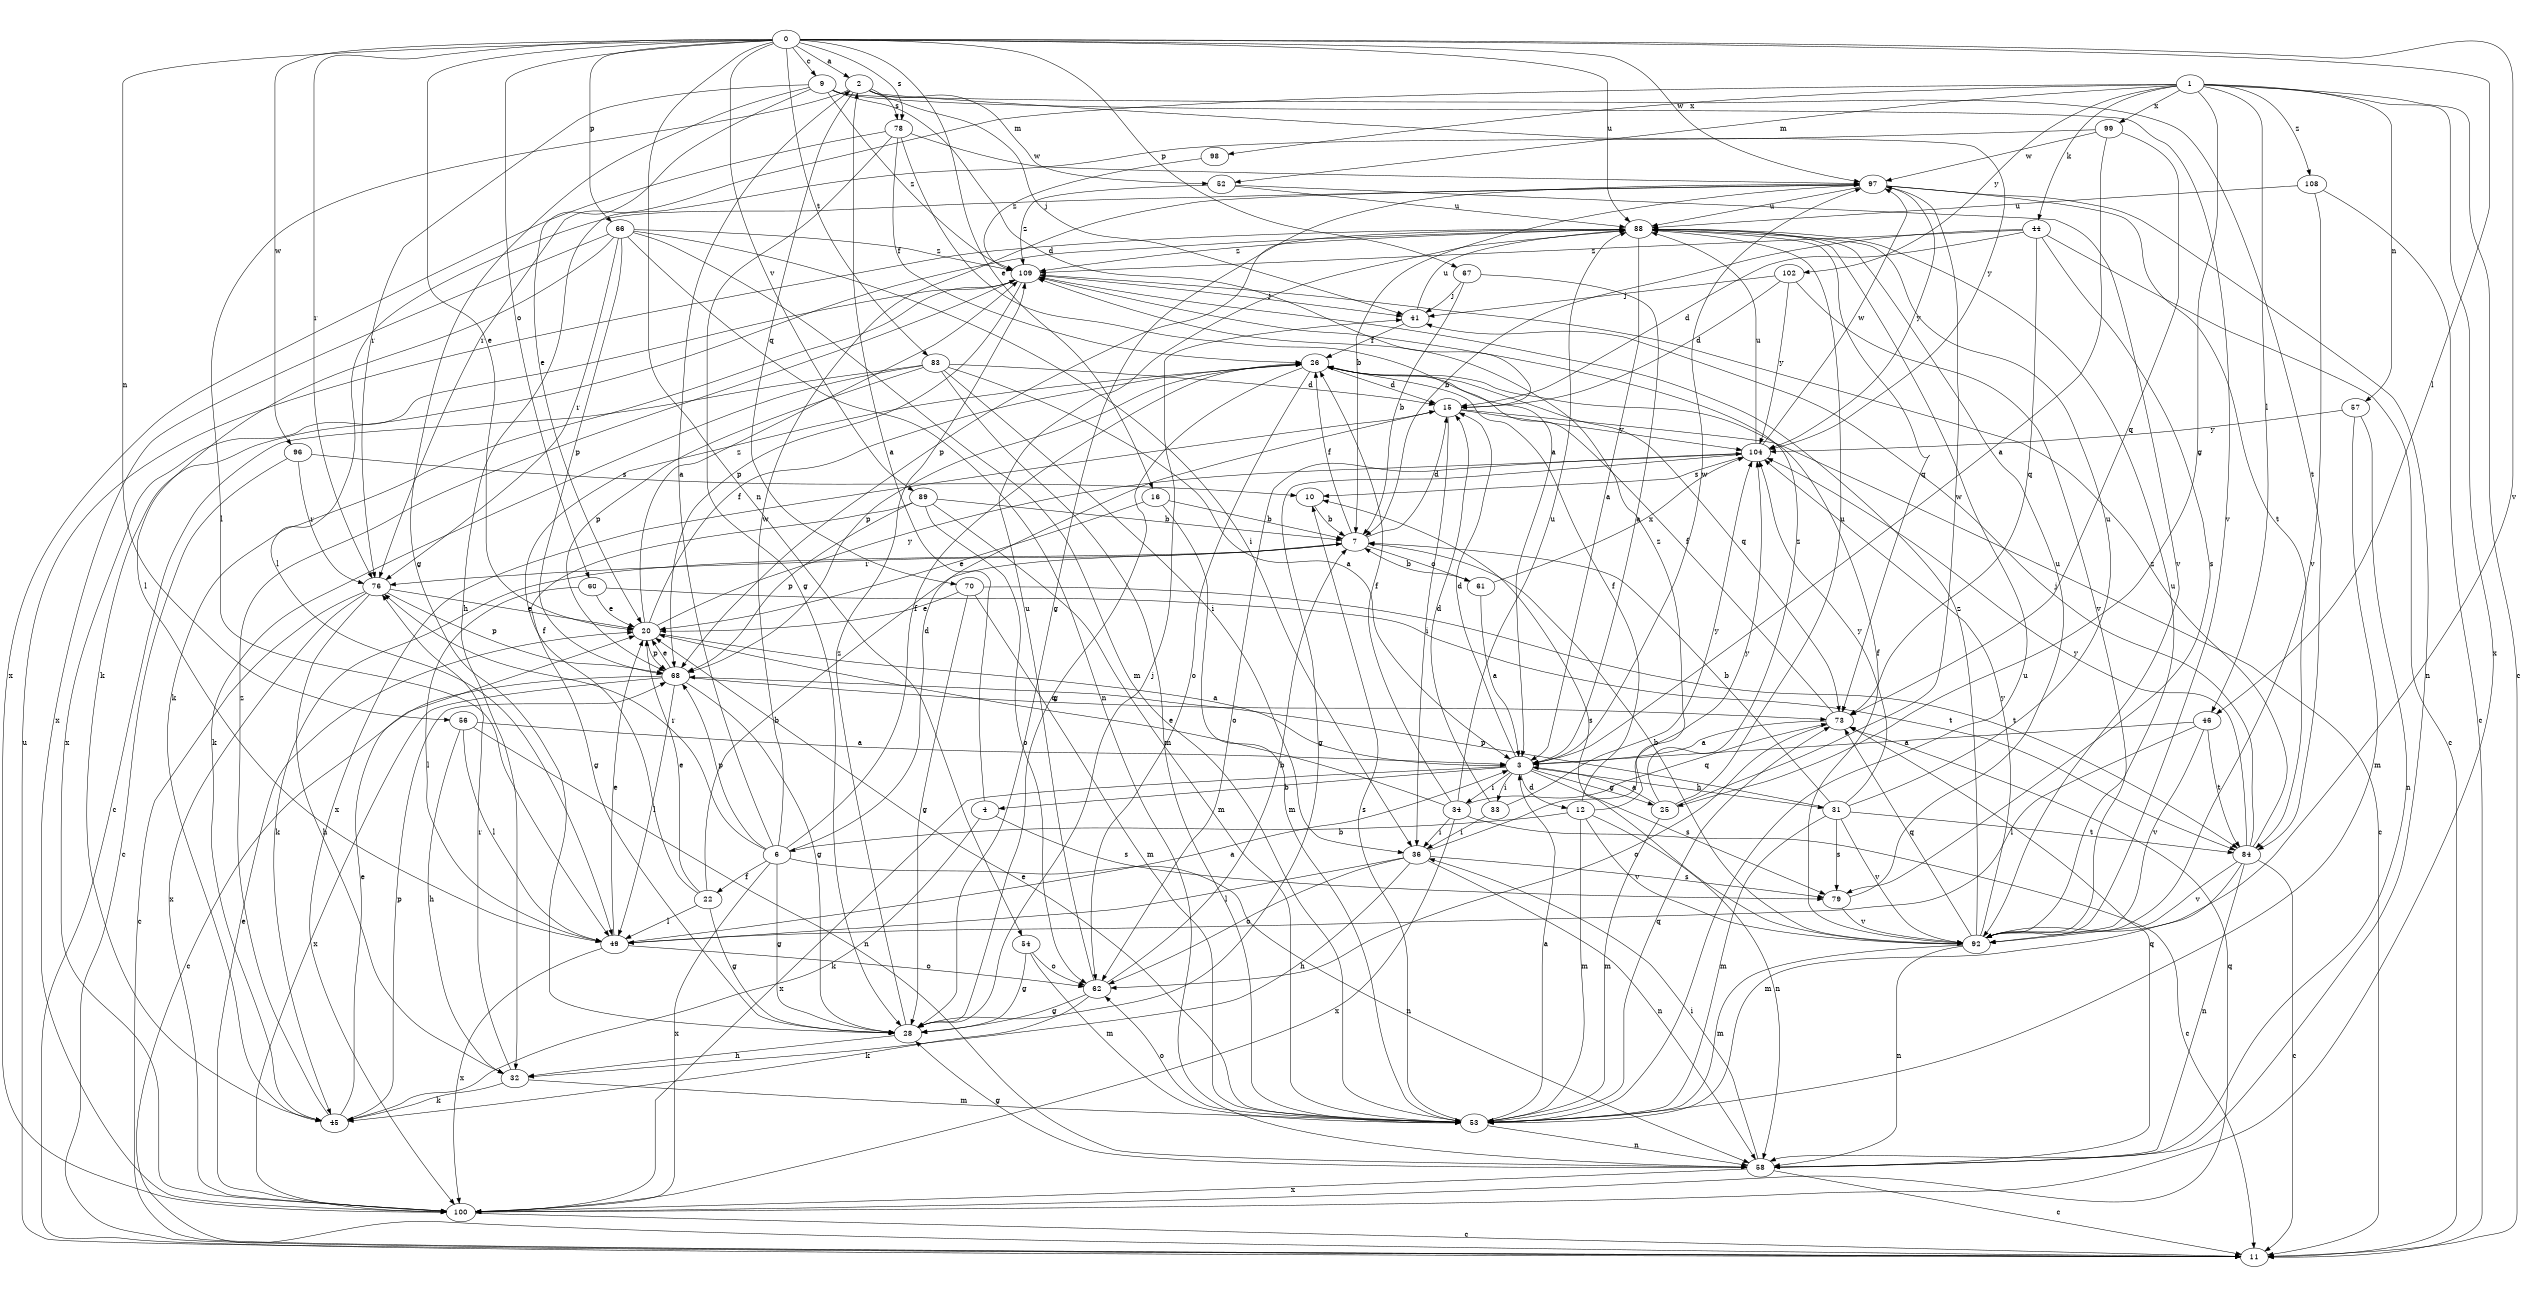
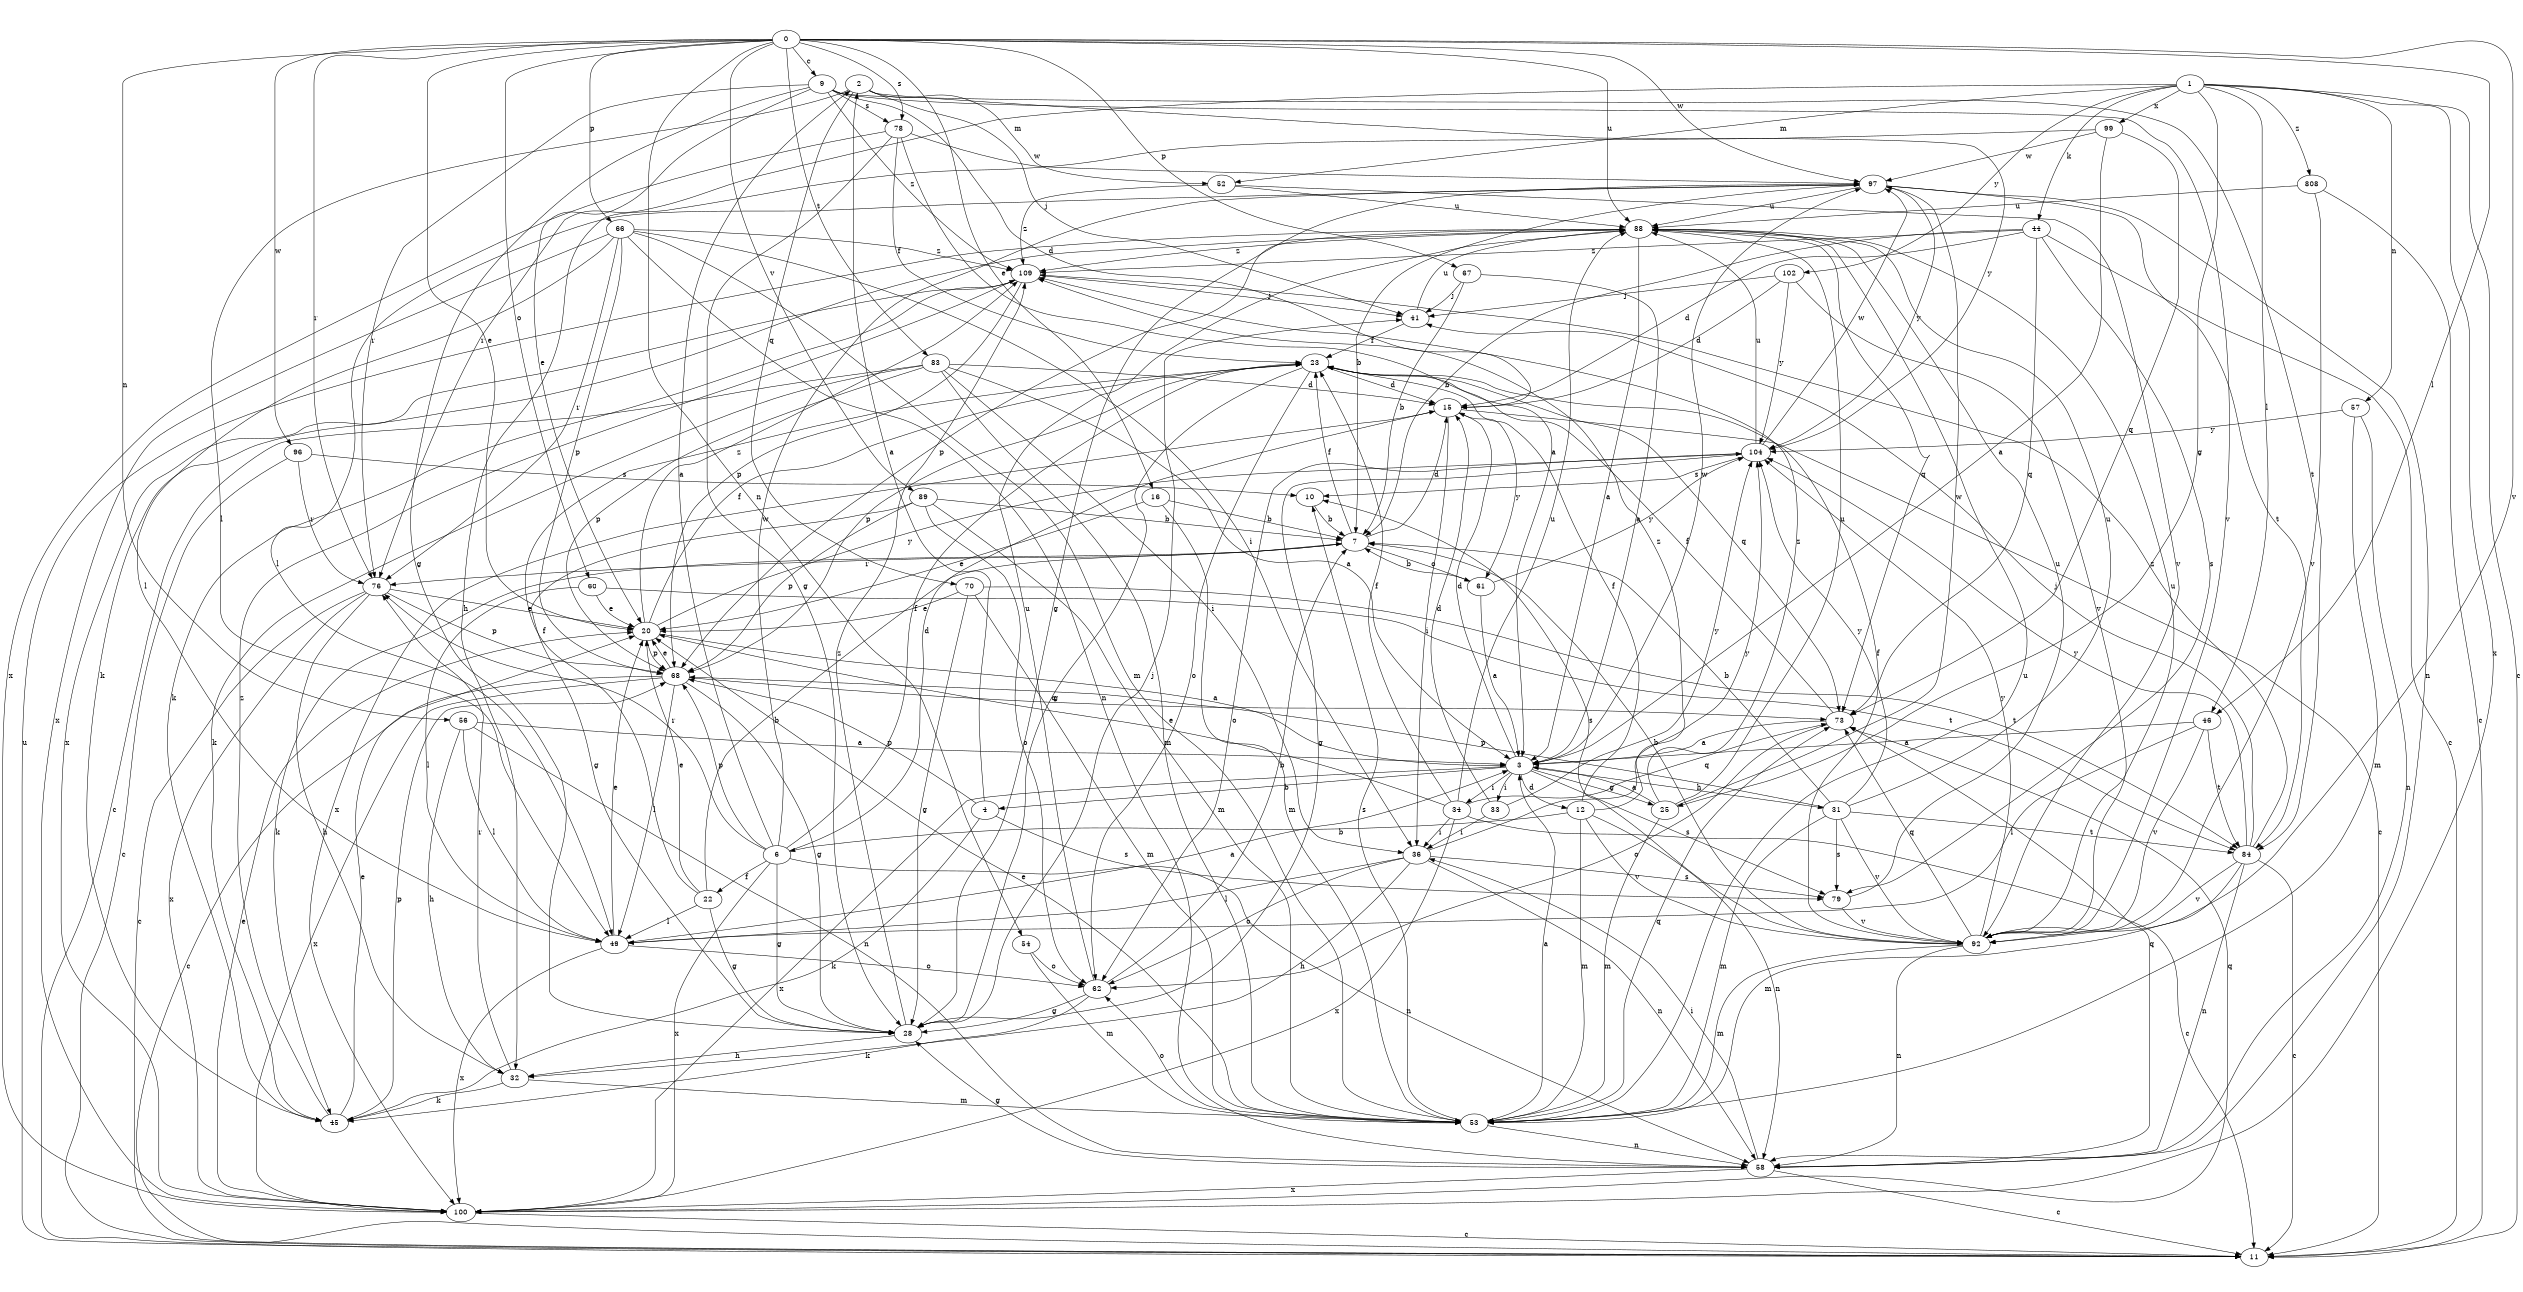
  strict digraph {
    0
    2
    9
    16
    20
    46
    54
    56
    60
    66
    67
    76
    78
    83
    88
    89
    92
    96
    97
    52
    41
    49
    70
    104
    15
    28
    84
    109
    7
    53
    3
    68
-   23 [label=26]
+   23
    62
    58
    32
    100
    36
    11
    45
    73
    n42 [label=10]
    1
    25
    44
    57
-   98
    99
    102
-   108
+   108 [label=808]
    79
    4
    12
    31
    33
    34
    6
    22
    61
-   0 -> 2 [label=a]
    0 -> 9 [label=c]
    0 -> 16 [label=e]
    0 -> 20 [label=e]
    0 -> 46 [label=l]
    0 -> 54 [label=n]
    0 -> 56 [label=n]
    0 -> 60 [label=o]
    0 -> 66 [label=p]
    0 -> 67 [label=p]
    0 -> 76 [label=r]
    0 -> 78 [label=s]
    0 -> 83 [label=t]
    0 -> 88 [label=u]
    0 -> 89 [label=v]
    0 -> 92 [label=v]
    0 -> 96 [label=w]
    0 -> 97 [label=w]
-   2 -> 78 [label=s]
+   9 -> 78 [label=s]
    2 -> 52 [label=m]
    2 -> 41 [label=j]
    2 -> 49 [label=l]
    2 -> 70 [label=q]
    2 -> 104 [label=y]
    9 -> 20 [label=e]
    9 -> 76 [label=r]
    9 -> 92 [label=v]
    9 -> 15 [label=d]
    9 -> 28 [label=g]
    9 -> 84 [label=t]
    9 -> 109 [label=z]
    16 -> 20 [label=e]
    16 -> 7 [label=b]
    16 -> 53 [label=m]
    20 -> 104 [label=y]
    20 -> 109 [label=z]
    20 -> 3 [label=a]
    20 -> 68 [label=p]
    20 -> 23 [label=f]
    46 -> 92 [label=v]
    46 -> 49 [label=l]
    46 -> 84 [label=t]
    46 -> 3 [label=a]
-   54 -> 28 [label=g]
    54 -> 53 [label=m]
    54 -> 62 [label=o]
    56 -> 49 [label=l]
    56 -> 3 [label=a]
    56 -> 58 [label=n]
    56 -> 32 [label=h]
    60 -> 20 [label=e]
    60 -> 49 [label=l]
    60 -> 84 [label=t]
    66 -> 76 [label=r]
    66 -> 49 [label=l]
    66 -> 109 [label=z]
    66 -> 53 [label=m]
    66 -> 68 [label=p]
    66 -> 58 [label=n]
    66 -> 100 [label=x]
    66 -> 36 [label=i]
    67 -> 41 [label=j]
    67 -> 7 [label=b]
    67 -> 3 [label=a]
    76 -> 20 [label=e]
    76 -> 68 [label=p]
    76 -> 32 [label=h]
    76 -> 100 [label=x]
    76 -> 11 [label=c]
    78 -> 97 [label=w]
    78 -> 28 [label=g]
    78 -> 3 [label=a]
    78 -> 23 [label=f]
    78 -> 100 [label=x]
    83 -> 15 [label=d]
    83 -> 53 [label=m]
    83 -> 3 [label=a]
    83 -> 68 [label=p]
    83 -> 36 [label=i]
    83 -> 11 [label=c]
    83 -> 45 [label=k]
    88 -> 109 [label=z]
    88 -> 3 [label=a]
    88 -> 68 [label=p]
    88 -> 45 [label=k]
    88 -> 73 [label=q]
    89 -> 28 [label=g]
    89 -> 7 [label=b]
    89 -> 53 [label=m]
    89 -> 68 [label=p]
    89 -> 62 [label=o]
    92 -> 88 [label=u]
    92 -> 104 [label=y]
-   92 -> 109 [label=z]
    92 -> 7 [label=b]
    92 -> 53 [label=m]
    92 -> 23 [label=f]
    92 -> 58 [label=n]
    92 -> 73 [label=q]
    92 -> n42 [label=s]
    96 -> 76 [label=r]
    96 -> 11 [label=c]
    96 -> n42 [label=s]
    97 -> 88 [label=u]
    97 -> 49 [label=l]
    97 -> 104 [label=y]
    97 -> 28 [label=g]
    97 -> 84 [label=t]
    97 -> 7 [label=b]
    97 -> 58 [label=n]
    52 -> 88 [label=u]
    52 -> 92 [label=v]
    52 -> 109 [label=z]
    41 -> 88 [label=u]
    41 -> 23 [label=f]
    49 -> 20 [label=e]
    49 -> 3 [label=a]
    49 -> 62 [label=o]
    49 -> 100 [label=x]
    70 -> 20 [label=e]
    70 -> 28 [label=g]
    70 -> 84 [label=t]
    70 -> 53 [label=m]
    104 -> 88 [label=u]
    104 -> 97 [label=w]
    104 -> 28 [label=g]
    104 -> 62 [label=o]
    104 -> n42 [label=s]
-   15 -> 104 [label=y]
+   15 -> 61 [label=y]
    15 -> 100 [label=x]
    15 -> 36 [label=i]
    15 -> 11 [label=c]
    28 -> 41 [label=j]
    28 -> 109 [label=z]
    28 -> 32 [label=h]
    84 -> 92 [label=v]
    84 -> 41 [label=j]
    84 -> 104 [label=y]
    84 -> 109 [label=z]
    84 -> 53 [label=m]
    84 -> 58 [label=n]
    84 -> 11 [label=c]
    109 -> 41 [label=j]
    109 -> 68 [label=p]
    109 -> 100 [label=x]
    109 -> 45 [label=k]
    7 -> 76 [label=r]
    7 -> 15 [label=d]
    7 -> 23 [label=f]
    7 -> 45 [label=k]
    7 -> 61 [label=o]
    53 -> 20 [label=e]
    53 -> 88 [label=u]
    53 -> 3 [label=a]
    53 -> 62 [label=o]
    53 -> 58 [label=n]
    53 -> 73 [label=q]
    53 -> n42 [label=s]
    3 -> 97 [label=w]
    3 -> 15 [label=d]
    3 -> 100 [label=x]
    3 -> 25 [label=g]
    3 -> 79 [label=s]
    3 -> 4 [label=b]
    3 -> 12 [label=d]
    3 -> 31 [label=h]
    3 -> 33 [label=i]
    3 -> 34 [label=i]
    68 -> 20 [label=e]
    68 -> 49 [label=l]
    68 -> 28 [label=g]
    68 -> 100 [label=x]
    68 -> 11 [label=c]
    68 -> 73 [label=q]
    23 -> 15 [label=d]
    23 -> 28 [label=g]
    23 -> 68 [label=p]
    23 -> 62 [label=o]
    23 -> 73 [label=q]
    62 -> 88 [label=u]
    62 -> 28 [label=g]
    62 -> 7 [label=b]
    62 -> 45 [label=k]
    58 -> 28 [label=g]
    58 -> 100 [label=x]
    58 -> 36 [label=i]
    58 -> 11 [label=c]
    58 -> 73 [label=q]
    32 -> 76 [label=r]
    32 -> 53 [label=m]
    32 -> 45 [label=k]
    100 -> 20 [label=e]
    100 -> 11 [label=c]
    100 -> 73 [label=q]
    36 -> 49 [label=l]
    36 -> 104 [label=y]
    36 -> 62 [label=o]
    36 -> 58 [label=n]
    36 -> 32 [label=h]
    36 -> 79 [label=s]
    11 -> 88 [label=u]
    45 -> 20 [label=e]
    45 -> 109 [label=z]
    45 -> 68 [label=p]
    73 -> 3 [label=a]
    73 -> 23 [label=f]
    73 -> 62 [label=o]
    n42 -> 7 [label=b]
    1 -> 46 [label=l]
    1 -> 76 [label=r]
    1 -> 52 [label=m]
    1 -> 100 [label=x]
    1 -> 11 [label=c]
    1 -> 25 [label=g]
    1 -> 44 [label=k]
    1 -> 57 [label=n]
-   1 -> 98 [label=x]
    1 -> 99 [label=x]
    1 -> 102 [label=y]
    1 -> 108 [label=z]
    25 -> 88 [label=u]
    25 -> 97 [label=w]
    25 -> 109 [label=z]
    25 -> 53 [label=m]
    25 -> 3 [label=a]
    44 -> 15 [label=d]
    44 -> 109 [label=z]
    44 -> 7 [label=b]
    44 -> 11 [label=c]
    44 -> 73 [label=q]
    44 -> 79 [label=s]
    57 -> 104 [label=y]
    57 -> 53 [label=m]
    57 -> 58 [label=n]
-   98 -> 109 [label=z]
    99 -> 97 [label=w]
    99 -> 3 [label=a]
    99 -> 32 [label=h]
    99 -> 73 [label=q]
    102 -> 92 [label=v]
    102 -> 41 [label=j]
    102 -> 104 [label=y]
    102 -> 15 [label=d]
    108 -> 88 [label=u]
    108 -> 92 [label=v]
    108 -> 11 [label=c]
    79 -> 88 [label=u]
    79 -> 92 [label=v]
    4 -> 2 [label=a]
+   4 -> 68 [label=p]
    4 -> 45 [label=k]
    4 -> 79 [label=s]
    12 -> 92 [label=v]
    12 -> 109 [label=z]
    12 -> 53 [label=m]
    12 -> 23 [label=f]
    12 -> 58 [label=n]
    12 -> 6 [label=b]
    31 -> 88 [label=u]
    31 -> 92 [label=v]
    31 -> 104 [label=y]
    31 -> 84 [label=t]
    31 -> 7 [label=b]
    31 -> 53 [label=m]
    31 -> 68 [label=p]
    31 -> 79 [label=s]
    33 -> 104 [label=y]
    33 -> 15 [label=d]
    33 -> 36 [label=i]
    34 -> 20 [label=e]
    34 -> 88 [label=u]
    34 -> 23 [label=f]
    34 -> 100 [label=x]
    34 -> 36 [label=i]
    34 -> 11 [label=c]
    34 -> 73 [label=q]
    6 -> 2 [label=a]
    6 -> 76 [label=r]
    6 -> 97 [label=w]
    6 -> 15 [label=d]
    6 -> 28 [label=g]
    6 -> 68 [label=p]
    6 -> 23 [label=f]
    6 -> 58 [label=n]
    6 -> 100 [label=x]
    6 -> 22 [label=f]
    22 -> 20 [label=e]
    22 -> 49 [label=l]
    22 -> 28 [label=g]
    22 -> 7 [label=b]
    22 -> 23 [label=f]
-   61 -> 104 [label=x]
+   61 -> 104 [label=y]
    61 -> 7 [label=b]
    61 -> 3 [label=a]
  }
